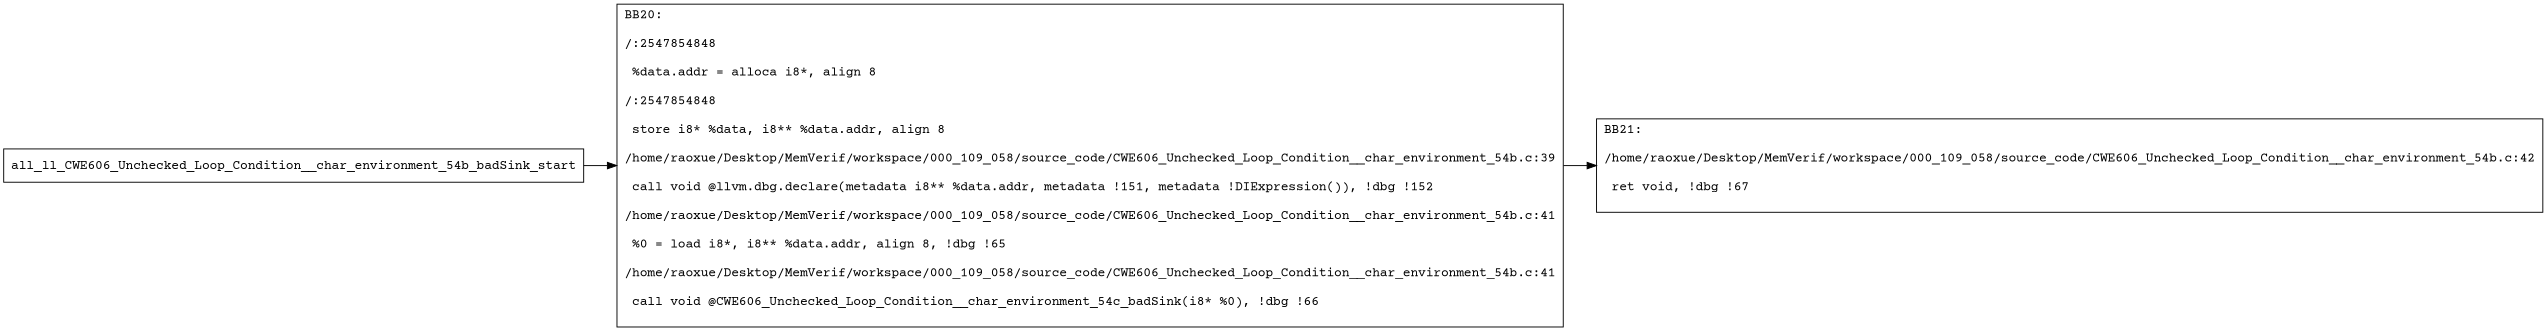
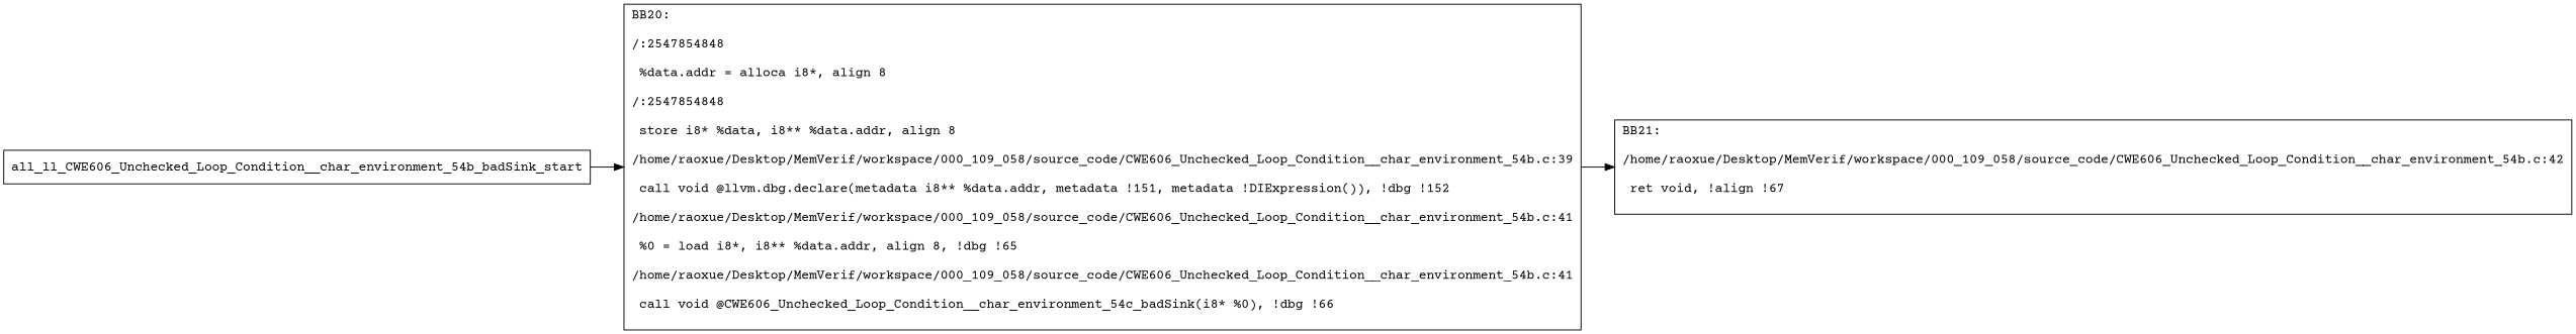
  digraph {
    rankdir=LR
    fontname="Courier Prime"
    node [shape=record fontname="Courier Prime"]
    edge [fontname="Courier Prime"]
    n1 [label="{all_ll_CWE606_Unchecked_Loop_Condition__char_environment_54b_badSink_start}"]
    n2 [label="{BB20:\l\l/:2547854848\l\n  %data.addr = alloca i8*, align 8\l\n/:2547854848\l\n  store i8* %data, i8** %data.addr, align 8\l\n/home/raoxue/Desktop/MemVerif/workspace/000_109_058/source_code/CWE606_Unchecked_Loop_Condition__char_environment_54b.c:39\l\n  call void @llvm.dbg.declare(metadata i8** %data.addr, metadata !151, metadata !DIExpression()), !dbg !152\l\n/home/raoxue/Desktop/MemVerif/workspace/000_109_058/source_code/CWE606_Unchecked_Loop_Condition__char_environment_54b.c:41\l\n  %0 = load i8*, i8** %data.addr, align 8, !dbg !65\l\n/home/raoxue/Desktop/MemVerif/workspace/000_109_058/source_code/CWE606_Unchecked_Loop_Condition__char_environment_54b.c:41\l\n  call void @CWE606_Unchecked_Loop_Condition__char_environment_54c_badSink(i8* %0), !dbg !66\l\n}"]
-   n3 [label="{BB21:\l\l/home/raoxue/Desktop/MemVerif/workspace/000_109_058/source_code/CWE606_Unchecked_Loop_Condition__char_environment_54b.c:42\l\n  ret void, !dbg !67\l\n}"]
+   n3 [label="{BB21:\l\l/home/raoxue/Desktop/MemVerif/workspace/000_109_058/source_code/CWE606_Unchecked_Loop_Condition__char_environment_54b.c:42\l\n  ret void, !align !67\l\n}"]
    n1 -> n2
    n2 -> n3
  }
